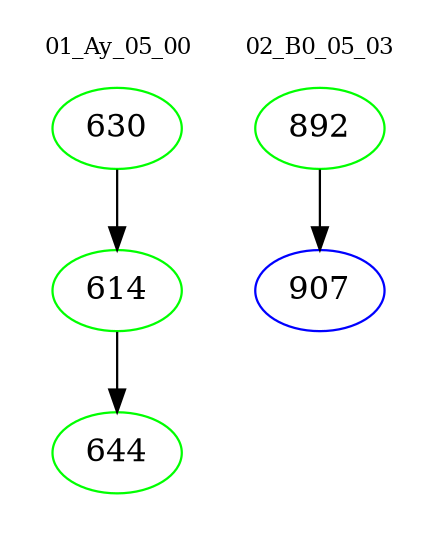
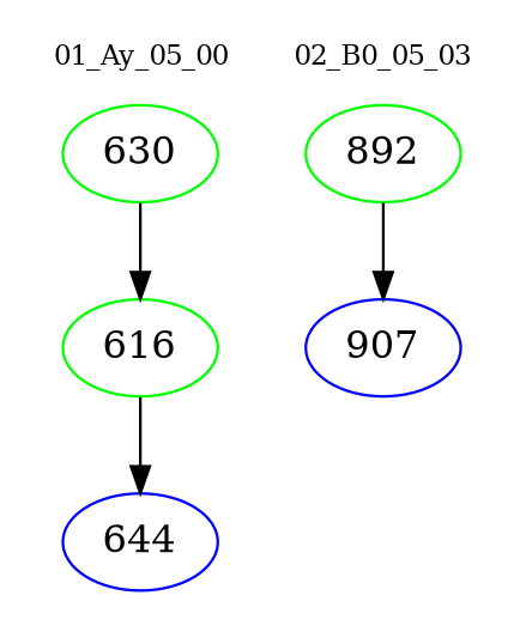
  digraph {
    node [color=green]
    edge [color=black]
    n1 [label=630]
-   n2 [label=614]
-   n3 [label=644]
+   n2 [label=616]
+   n3 [color=blue label=644]
    n4 [label=892]
    n5 [color=blue label=907]
    subgraph cluster_1 {
      color=white
      fontsize=10
      label="01_Ay_05_00"
      n1
      n2
      n3
    }
    subgraph cluster_2 {
      color=white
      fontsize=10
      label="02_B0_05_03"
      n4
      n5
    }
    n1 -> n2
    n2 -> n3
    n4 -> n5
  }
